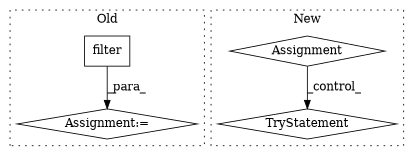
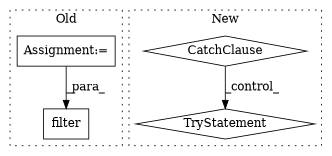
  digraph {
    fontname="DejaVu Serif"
    node [fontname="DejaVu Serif" shape=box]
    edge [fontname="DejaVu Serif"]
    n1 [a=32 l="7,1" label=filter s="898,914"]
-   n2 [a=7 l=1 label="Assignment:=" s=1088 shape=diamond]
+   n2 [a=7 l=1 label="Assignment:=" s=1088]
    n3 [a=54 l=4 label=TryStatement s=1260 shape=diamond]
-   n4 [a=12 l="13,2" label=Assignment s="1634,1662" shape=diamond]
+   n4 [a=12 l="13,2" label=CatchClause s="1634,1662" shape=diamond]
    subgraph cluster_1 {
      label=Old
      style=dotted
      n1
      n2
    }
    subgraph cluster_2 {
      label=New
      style=dotted
      n3
      n4
    }
-   n1 -> n2 [label=_para_]
+   n2 -> n1 [label=_para_]
    n4 -> n3 [label=_control_]
  }
